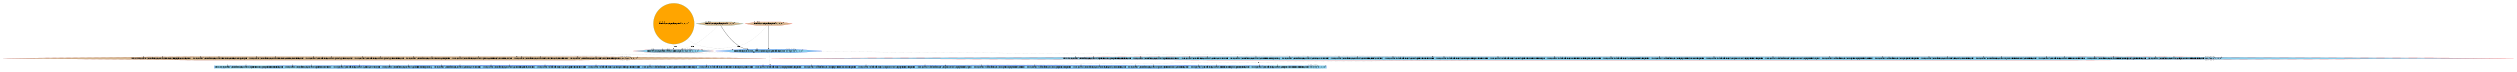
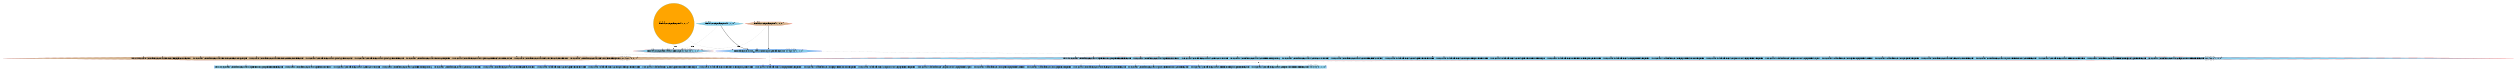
  digraph {
    node [fillcolor=skyblue shape=hexagon style=filled color=red]
    edge [style=dotted]
    n1 [label="DBPPreferenceStore store = dataSourceDescriptor.getPreferenceStore()@@@3@@@['1', '1', '1']" color=blue]
    n2 [fillcolor=tan label="return store.contains(SQLPreferenceConstants.EDITOR_SEPARATE_CONNECTION) || store.contains(SQLPreferenceConstants.EDITOR_CONNECT_ON_ACTIVATE) || store.contains(SQLPreferenceConstants.EDITOR_CONNECT_ON_EXECUTE) || store.contains(SQLPreferenceConstants.AUTO_SAVE_ON_CLOSE) || store.contains(SQLPreferenceConstants.AUTO_SAVE_ON_EXECUTE) || store.contains(SQLPreferenceConstants.FOLDING_ENABLED) || store.contains(SQLPreferenceConstants.MARK_OCCURRENCES_UNDER_CURSOR) || store.contains(SQLPreferenceConstants.RESULT_SET_CLOSE_ON_ERROR) || store.contains(SQLPreferenceConstants.RESULT_SET_ORIENTATION)@@@4@@@['0', '0', '1']" color=brown]
    n3 [label="return store.contains(SQLPreferenceConstants.STATEMENT_INVALIDATE_BEFORE_EXECUTE) || store.contains(SQLPreferenceConstants.STATEMENT_TIMEOUT) || store.contains(SQLPreferenceConstants.SCRIPT_COMMIT_TYPE) || store.contains(SQLPreferenceConstants.SCRIPT_ERROR_HANDLING) || store.contains(SQLPreferenceConstants.SCRIPT_COMMIT_LINES) || store.contains(SQLPreferenceConstants.SCRIPT_FETCH_RESULT_SETS) || store.contains(ModelPreferences.SCRIPT_STATEMENT_DELIMITER) || store.contains(ModelPreferences.SCRIPT_IGNORE_NATIVE_DELIMITER) || store.contains(ModelPreferences.SCRIPT_STATEMENT_DELIMITER_BLANK) || store.contains(ModelPreferences.QUERY_REMOVE_TRAILING_DELIMITER) || store.contains(ModelPreferences.SQL_PARAMETERS_ENABLED) || store.contains(ModelPreferences.SQL_PARAMETERS_IN_DDL_ENABLED) || store.contains(ModelPreferences.SQL_ANONYMOUS_PARAMETERS_ENABLED) || store.contains(ModelPreferences.SQL_ANONYMOUS_PARAMETERS_MARK) || store.contains(ModelPreferences.SQL_NAMED_PARAMETERS_PREFIX) || store.contains(ModelPreferences.SQL_VARIABLES_ENABLED) || store.contains(SQLPreferenceConstants.RESET_CURSOR_ON_EXECUTE) || store.contains(SQLPreferenceConstants.MAXIMIZE_EDITOR_ON_SCRIPT_EXECUTE) || store.contains(SQLPreferenceConstants.REFRESH_DEFAULTS_AFTER_EXECUTE) || store.contains(SQLPreferenceConstants.CLEAR_OUTPUT_BEFORE_EXECUTE)@@@4@@@['0', '1', '0']" shape=cylinder color=blue]
    n4 [label="return store.contains(SQLPreferenceConstants.STATEMENT_INVALIDATE_BEFORE_EXECUTE) || store.contains(SQLPreferenceConstants.STATEMENT_TIMEOUT) || store.contains(SQLPreferenceConstants.SCRIPT_COMMIT_TYPE) || store.contains(SQLPreferenceConstants.SCRIPT_ERROR_HANDLING) || store.contains(SQLPreferenceConstants.SCRIPT_COMMIT_LINES) || store.contains(SQLPreferenceConstants.SCRIPT_FETCH_RESULT_SETS) || store.contains(ModelPreferences.SCRIPT_STATEMENT_DELIMITER) || store.contains(ModelPreferences.SCRIPT_IGNORE_NATIVE_DELIMITER) || store.contains(ModelPreferences.SCRIPT_STATEMENT_DELIMITER_BLANK) || store.contains(ModelPreferences.QUERY_REMOVE_TRAILING_DELIMITER) || store.contains(ModelPreferences.SQL_PARAMETERS_ENABLED) || store.contains(ModelPreferences.SQL_PARAMETERS_IN_DDL_ENABLED) || store.contains(ModelPreferences.SQL_ANONYMOUS_PARAMETERS_ENABLED) || store.contains(ModelPreferences.SQL_ANONYMOUS_PARAMETERS_MARK) || store.contains(ModelPreferences.SQL_NAMED_PARAMETERS_PREFIX) || store.contains(ModelPreferences.SQL_VARIABLES_ENABLED) || store.contains(SQLPreferenceConstants.RESET_CURSOR_ON_EXECUTE) || store.contains(SQLPreferenceConstants.MAXIMIZE_EDITOR_ON_SCRIPT_EXECUTE) || store.contains(SQLPreferenceConstants.BEEP_ON_QUERY_END) || store.contains(SQLPreferenceConstants.REFRESH_DEFAULTS_AFTER_EXECUTE) || store.contains(SQLPreferenceConstants.CLEAR_OUTPUT_BEFORE_EXECUTE)@@@4@@@['1', '0', '0']"]
    n5 [fillcolor=orange label="hasDataSourceSpecificOptions['0', '0', '1']" shape=circle color=teal]
    n6 [label="DBPDataSourceContainer dataSourceDescriptor@@@2@@@['1', '1', '1']"]
    n7 [fillcolor=tan label="hasDataSourceSpecificOptions['1', '0', '0']"]
-   n8 [fillcolor=tan label="hasDataSourceSpecificOptions['0', '1', '0']" color=teal]
+   n8 [label="hasDataSourceSpecificOptions['0', '1', '0']" color=teal]
    n1 -> n2
    n1 -> n3
    n1 -> n4
    n4 -> n3 [label=0]
    n5 -> n1
    n5 -> n6 [label=true]
    n7 -> n1 [style=bold]
    n7 -> n6 [label=true]
    n8 -> n1 [style=bold]
    n8 -> n6 [label=true]
  }
